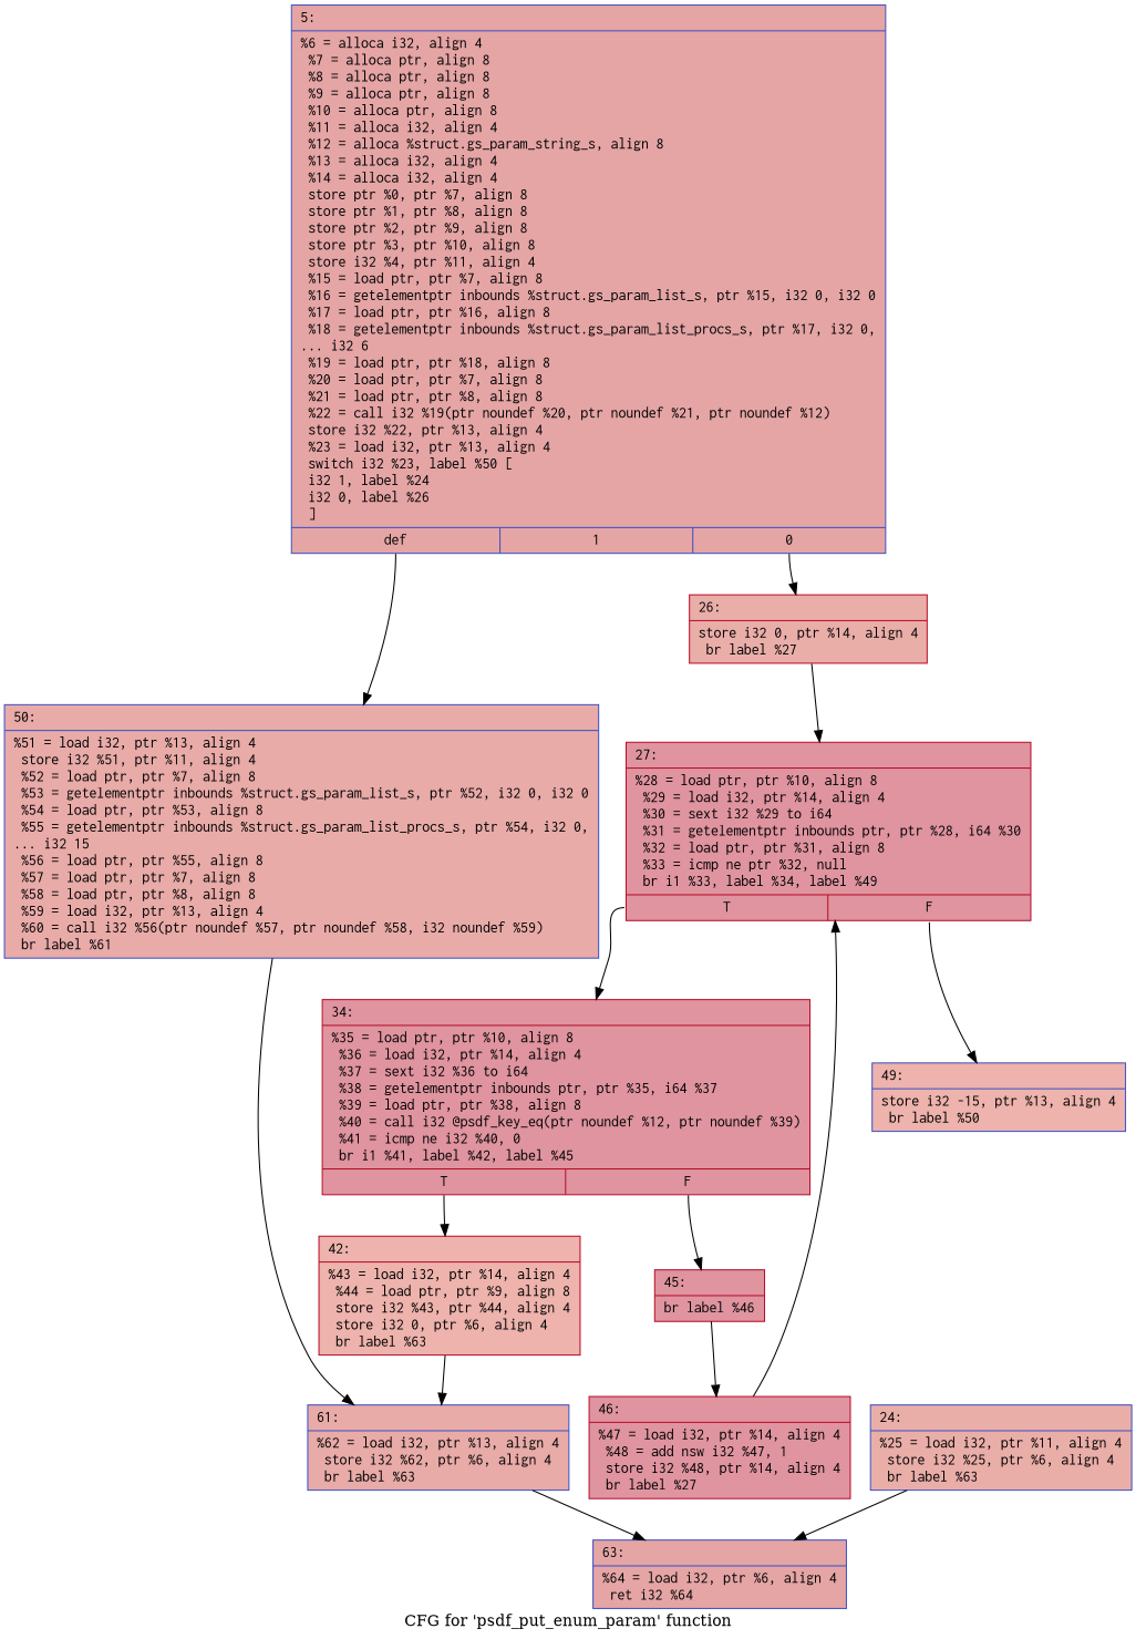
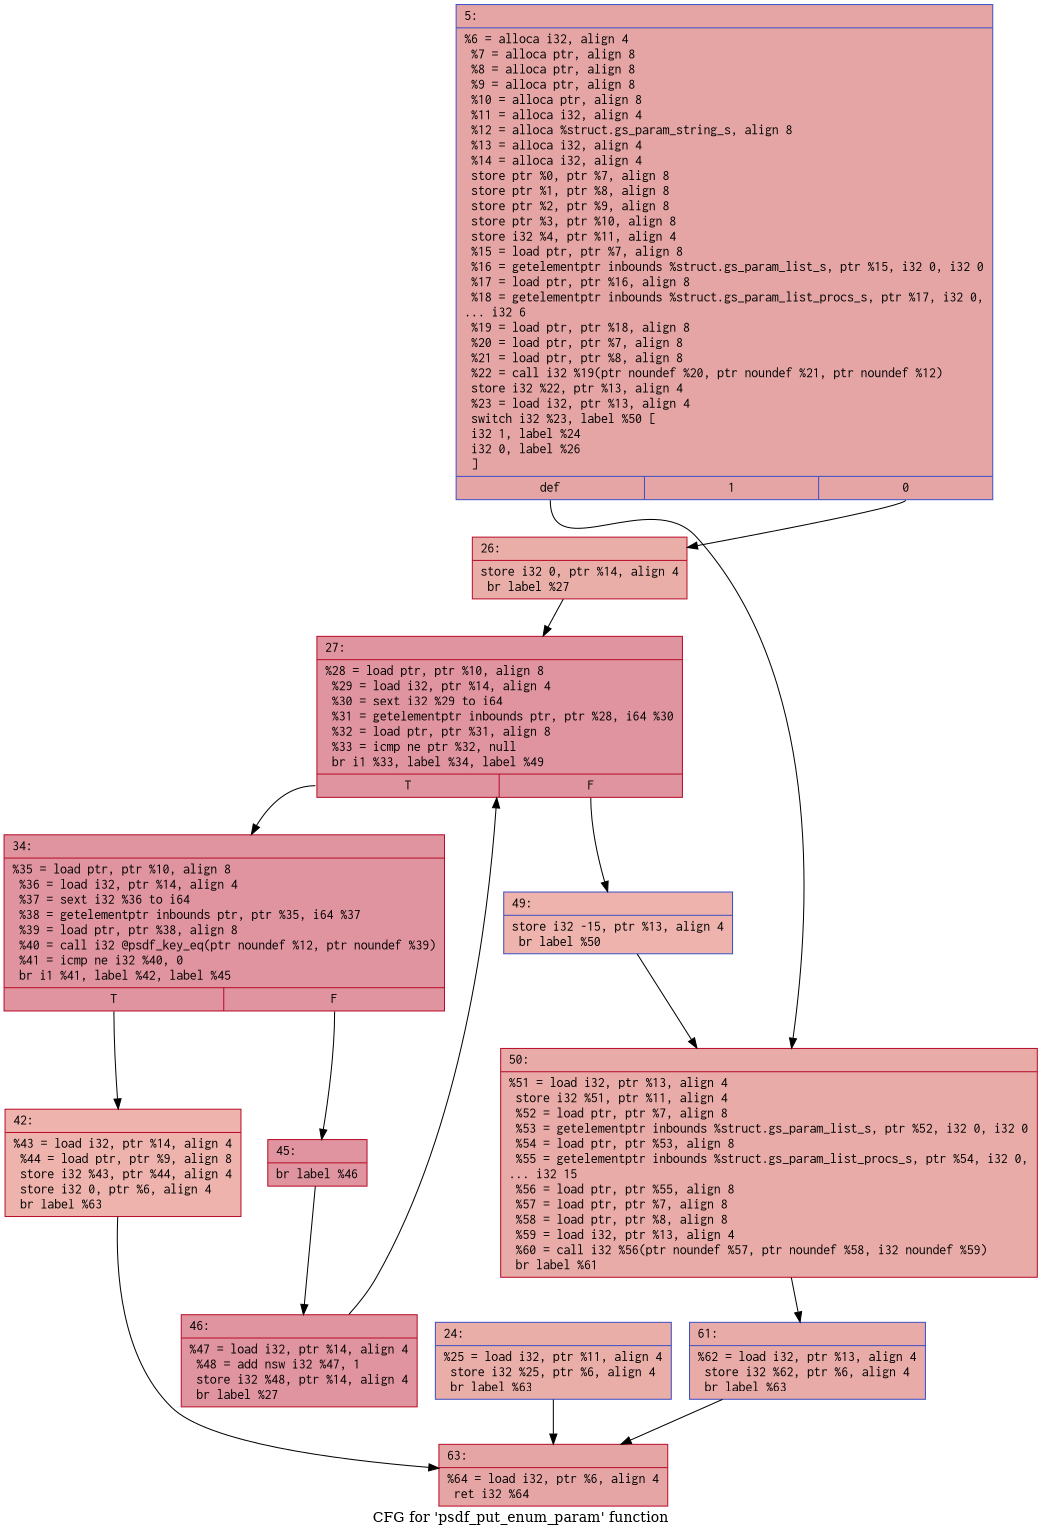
  digraph {
    label="CFG for 'psdf_put_enum_param' function"
    node [color="#3d50c3ff" fillcolor="#b70d2870" fontname=Courier shape=record style=filled]
    n1 [fillcolor="#c5333470" label="{5:\l|  %6 = alloca i32, align 4\l  %7 = alloca ptr, align 8\l  %8 = alloca ptr, align 8\l  %9 = alloca ptr, align 8\l  %10 = alloca ptr, align 8\l  %11 = alloca i32, align 4\l  %12 = alloca %struct.gs_param_string_s, align 8\l  %13 = alloca i32, align 4\l  %14 = alloca i32, align 4\l  store ptr %0, ptr %7, align 8\l  store ptr %1, ptr %8, align 8\l  store ptr %2, ptr %9, align 8\l  store ptr %3, ptr %10, align 8\l  store i32 %4, ptr %11, align 4\l  %15 = load ptr, ptr %7, align 8\l  %16 = getelementptr inbounds %struct.gs_param_list_s, ptr %15, i32 0, i32 0\l  %17 = load ptr, ptr %16, align 8\l  %18 = getelementptr inbounds %struct.gs_param_list_procs_s, ptr %17, i32 0,\l... i32 6\l  %19 = load ptr, ptr %18, align 8\l  %20 = load ptr, ptr %7, align 8\l  %21 = load ptr, ptr %8, align 8\l  %22 = call i32 %19(ptr noundef %20, ptr noundef %21, ptr noundef %12)\l  store i32 %22, ptr %13, align 4\l  %23 = load i32, ptr %13, align 4\l  switch i32 %23, label %50 [\l    i32 1, label %24\l    i32 0, label %26\l  ]\l|{<s0>def|<s1>1|<s2>0}}"]
-   n2 [fillcolor="#cc403a70" label="{50:\l|  %51 = load i32, ptr %13, align 4\l  store i32 %51, ptr %11, align 4\l  %52 = load ptr, ptr %7, align 8\l  %53 = getelementptr inbounds %struct.gs_param_list_s, ptr %52, i32 0, i32 0\l  %54 = load ptr, ptr %53, align 8\l  %55 = getelementptr inbounds %struct.gs_param_list_procs_s, ptr %54, i32 0,\l... i32 15\l  %56 = load ptr, ptr %55, align 8\l  %57 = load ptr, ptr %7, align 8\l  %58 = load ptr, ptr %8, align 8\l  %59 = load i32, ptr %13, align 4\l  %60 = call i32 %56(ptr noundef %57, ptr noundef %58, i32 noundef %59)\l  br label %61\l}"]
+   n2 [color="#b70d28ff" fillcolor="#cc403a70" label="{50:\l|  %51 = load i32, ptr %13, align 4\l  store i32 %51, ptr %11, align 4\l  %52 = load ptr, ptr %7, align 8\l  %53 = getelementptr inbounds %struct.gs_param_list_s, ptr %52, i32 0, i32 0\l  %54 = load ptr, ptr %53, align 8\l  %55 = getelementptr inbounds %struct.gs_param_list_procs_s, ptr %54, i32 0,\l... i32 15\l  %56 = load ptr, ptr %55, align 8\l  %57 = load ptr, ptr %7, align 8\l  %58 = load ptr, ptr %8, align 8\l  %59 = load i32, ptr %13, align 4\l  %60 = call i32 %56(ptr noundef %57, ptr noundef %58, i32 noundef %59)\l  br label %61\l}"]
    n3 [color="#b70d28ff" fillcolor="#d0473d70" label="{26:\l|  store i32 0, ptr %14, align 4\l  br label %27\l}"]
    n4 [fillcolor="#cc403a70" label="{61:\l|  %62 = load i32, ptr %13, align 4\l  store i32 %62, ptr %6, align 4\l  br label %63\l}"]
    n5 [fillcolor="#d0473d70" label="{24:\l|  %25 = load i32, ptr %11, align 4\l  store i32 %25, ptr %6, align 4\l  br label %63\l}"]
-   n6 [fillcolor="#c5333470" label="{63:\l|  %64 = load i32, ptr %6, align 4\l  ret i32 %64\l}"]
+   n6 [color="#b70d28ff" fillcolor="#c5333470" label="{63:\l|  %64 = load i32, ptr %6, align 4\l  ret i32 %64\l}"]
    n7 [color="#b70d28ff" label="{27:\l|  %28 = load ptr, ptr %10, align 8\l  %29 = load i32, ptr %14, align 4\l  %30 = sext i32 %29 to i64\l  %31 = getelementptr inbounds ptr, ptr %28, i64 %30\l  %32 = load ptr, ptr %31, align 8\l  %33 = icmp ne ptr %32, null\l  br i1 %33, label %34, label %49\l|{<s0>T|<s1>F}}"]
    n8 [color="#b70d28ff" label="{34:\l|  %35 = load ptr, ptr %10, align 8\l  %36 = load i32, ptr %14, align 4\l  %37 = sext i32 %36 to i64\l  %38 = getelementptr inbounds ptr, ptr %35, i64 %37\l  %39 = load ptr, ptr %38, align 8\l  %40 = call i32 @psdf_key_eq(ptr noundef %12, ptr noundef %39)\l  %41 = icmp ne i32 %40, 0\l  br i1 %41, label %42, label %45\l|{<s0>T|<s1>F}}"]
    n9 [fillcolor="#d6524470" label="{49:\l|  store i32 -15, ptr %13, align 4\l  br label %50\l}"]
    n10 [color="#b70d28ff" fillcolor="#d6524470" label="{42:\l|  %43 = load i32, ptr %14, align 4\l  %44 = load ptr, ptr %9, align 8\l  store i32 %43, ptr %44, align 4\l  store i32 0, ptr %6, align 4\l  br label %63\l}"]
    n11 [color="#b70d28ff" label="{45:\l|  br label %46\l}"]
    n12 [color="#b70d28ff" label="{46:\l|  %47 = load i32, ptr %14, align 4\l  %48 = add nsw i32 %47, 1\l  store i32 %48, ptr %14, align 4\l  br label %27\l}"]
    n1 -> n2 [tailport=s0]
    n1 -> n3 [tailport=s2]
    n2 -> n4
    n3 -> n7
    n4 -> n6
    n5 -> n6
    n7 -> n8 [tailport=s0]
    n7 -> n9 [tailport=s1]
    n8 -> n10 [tailport=s0]
    n8 -> n11 [tailport=s1]
-   n10 -> n4
+   n9 -> n2
+   n10 -> n6
    n11 -> n12
    n12 -> n7
  }
